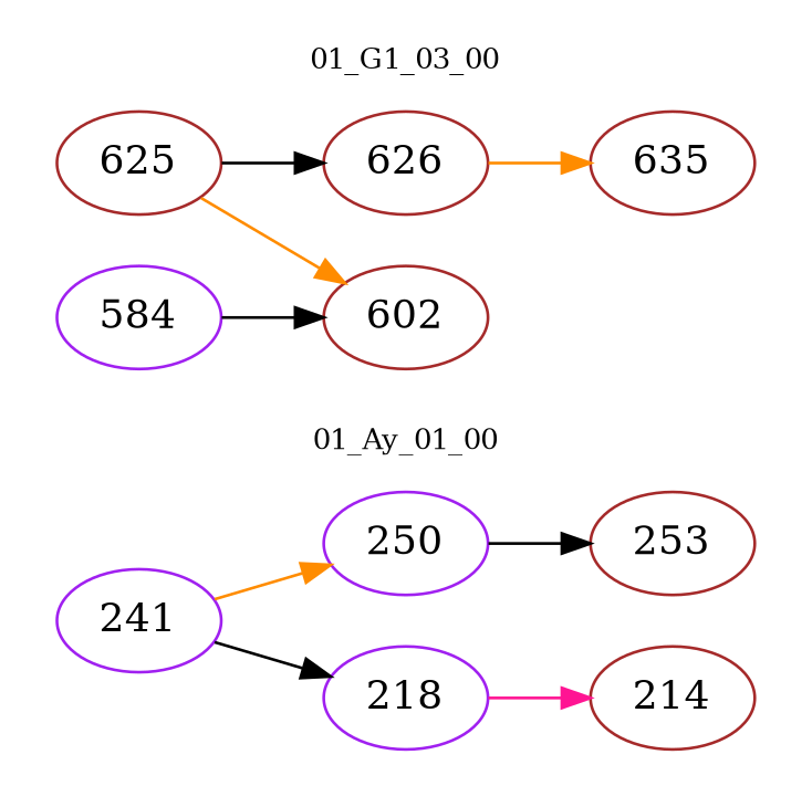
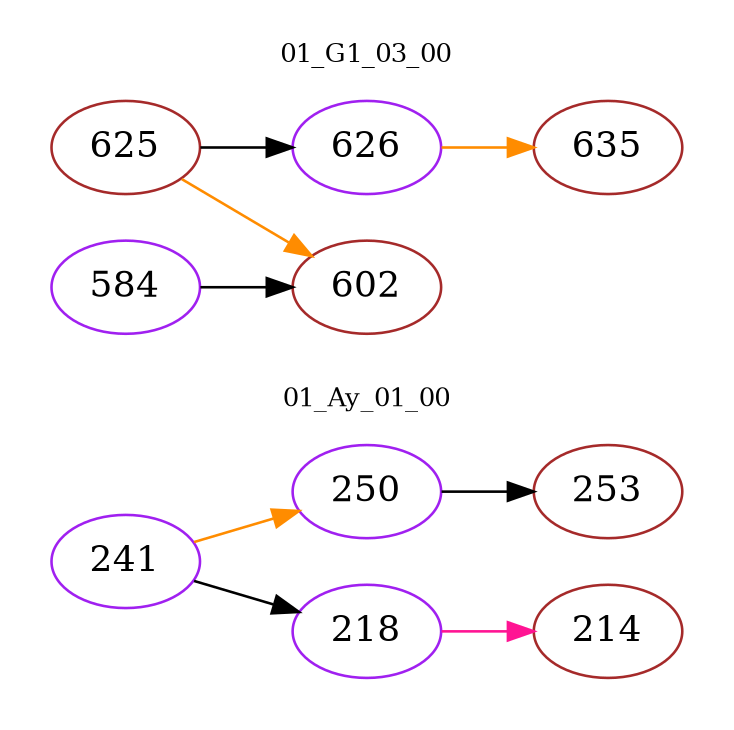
  digraph {
    rankdir=LR
    node [color=purple]
    edge [color=black]
    n1 [label=241]
    n2 [label=218]
    n3 [label=250]
    n4 [color=brown label=214]
    n5 [color=brown label=253]
    n6 [color=brown label=625]
    n7 [color=brown label=602]
-   n8 [color=brown label=626]
+   n8 [label=626]
    n9 [label=584]
    n10 [color=brown label=635]
    subgraph cluster_1 {
      color=white
      fontsize=10
      label="01_Ay_01_00"
      n1
      n2
      n3
      n4
      n5
    }
    subgraph cluster_2 {
      color=white
      fontsize=10
      label="01_G1_03_00"
      n6
      n7
      n8
      n9
      n10
    }
    n1 -> n2
    n1 -> n3 [color=darkorange]
    n2 -> n4 [color=deeppink]
    n3 -> n5
    n6 -> n7 [color=darkorange]
    n6 -> n8
    n8 -> n10 [color=darkorange]
    n9 -> n7
  }
